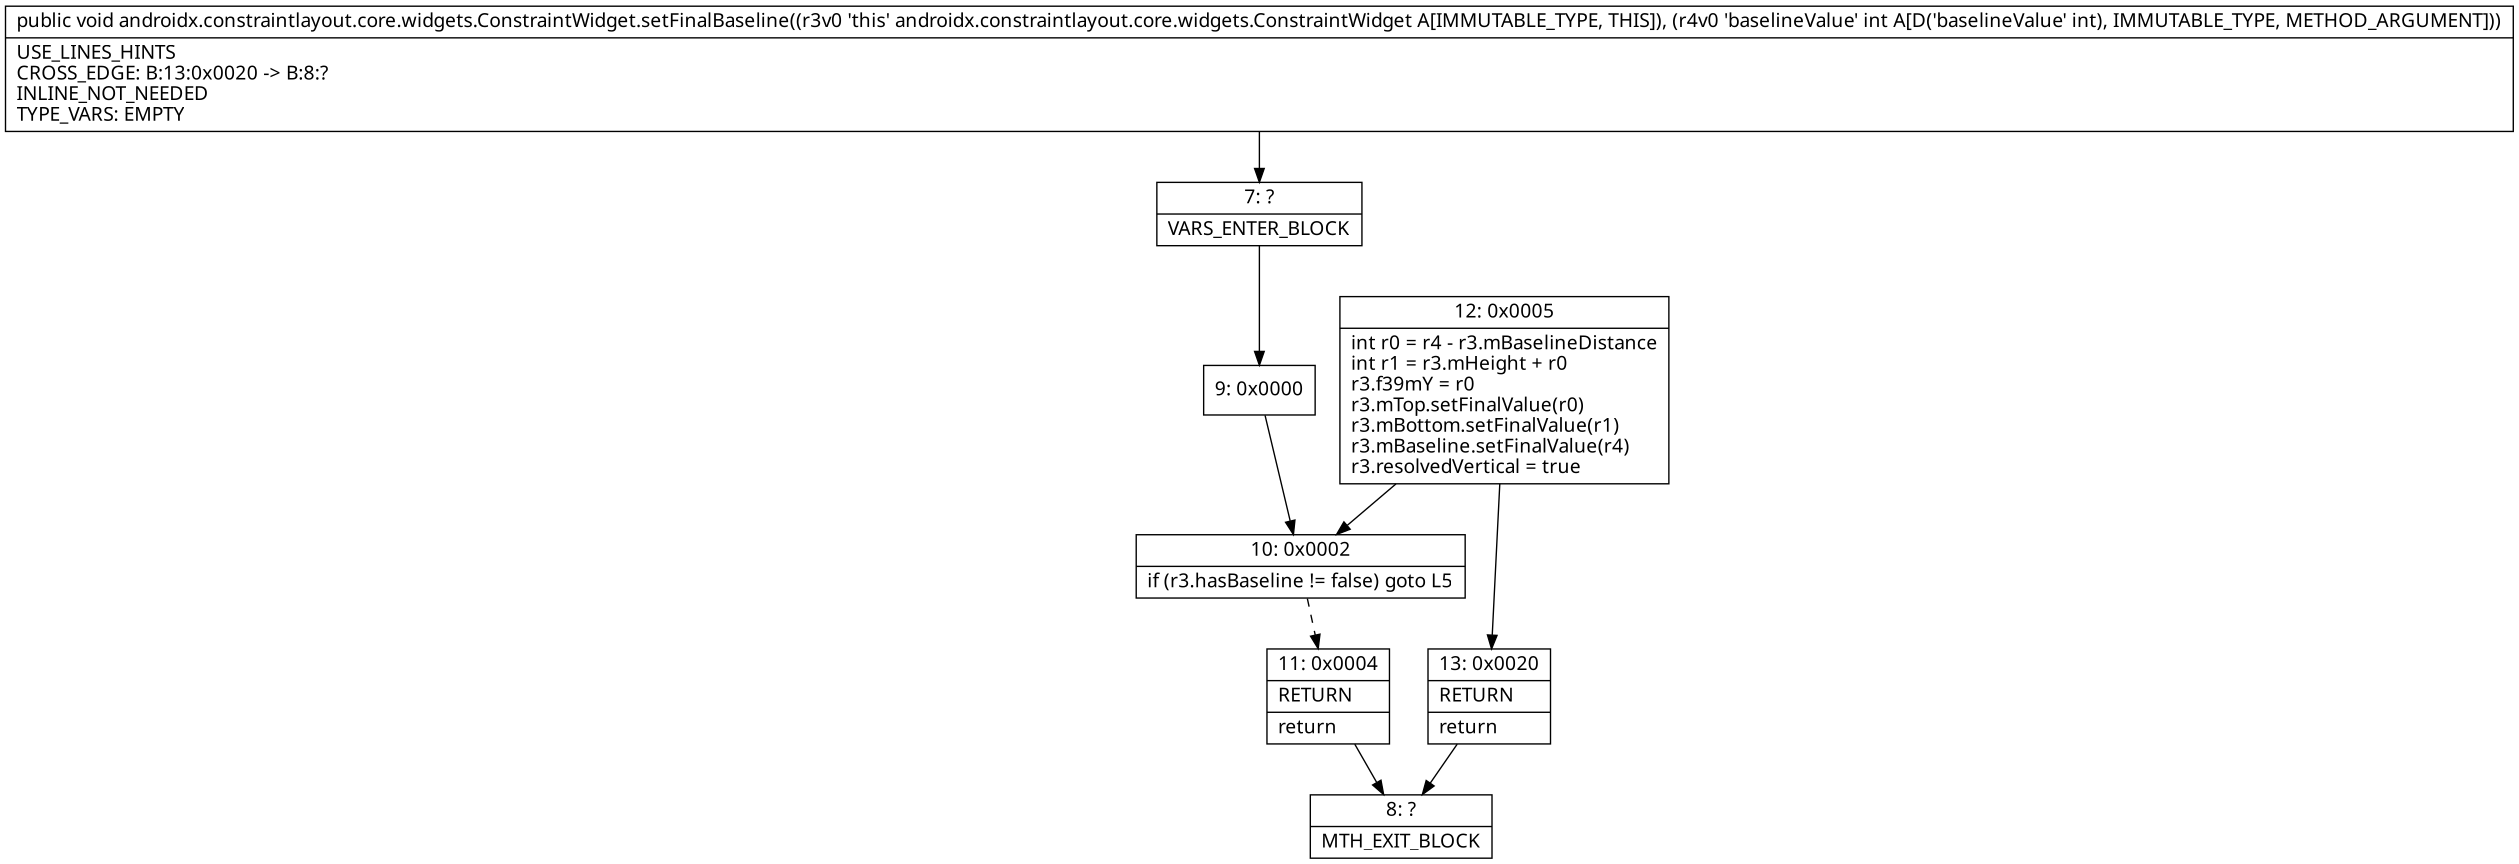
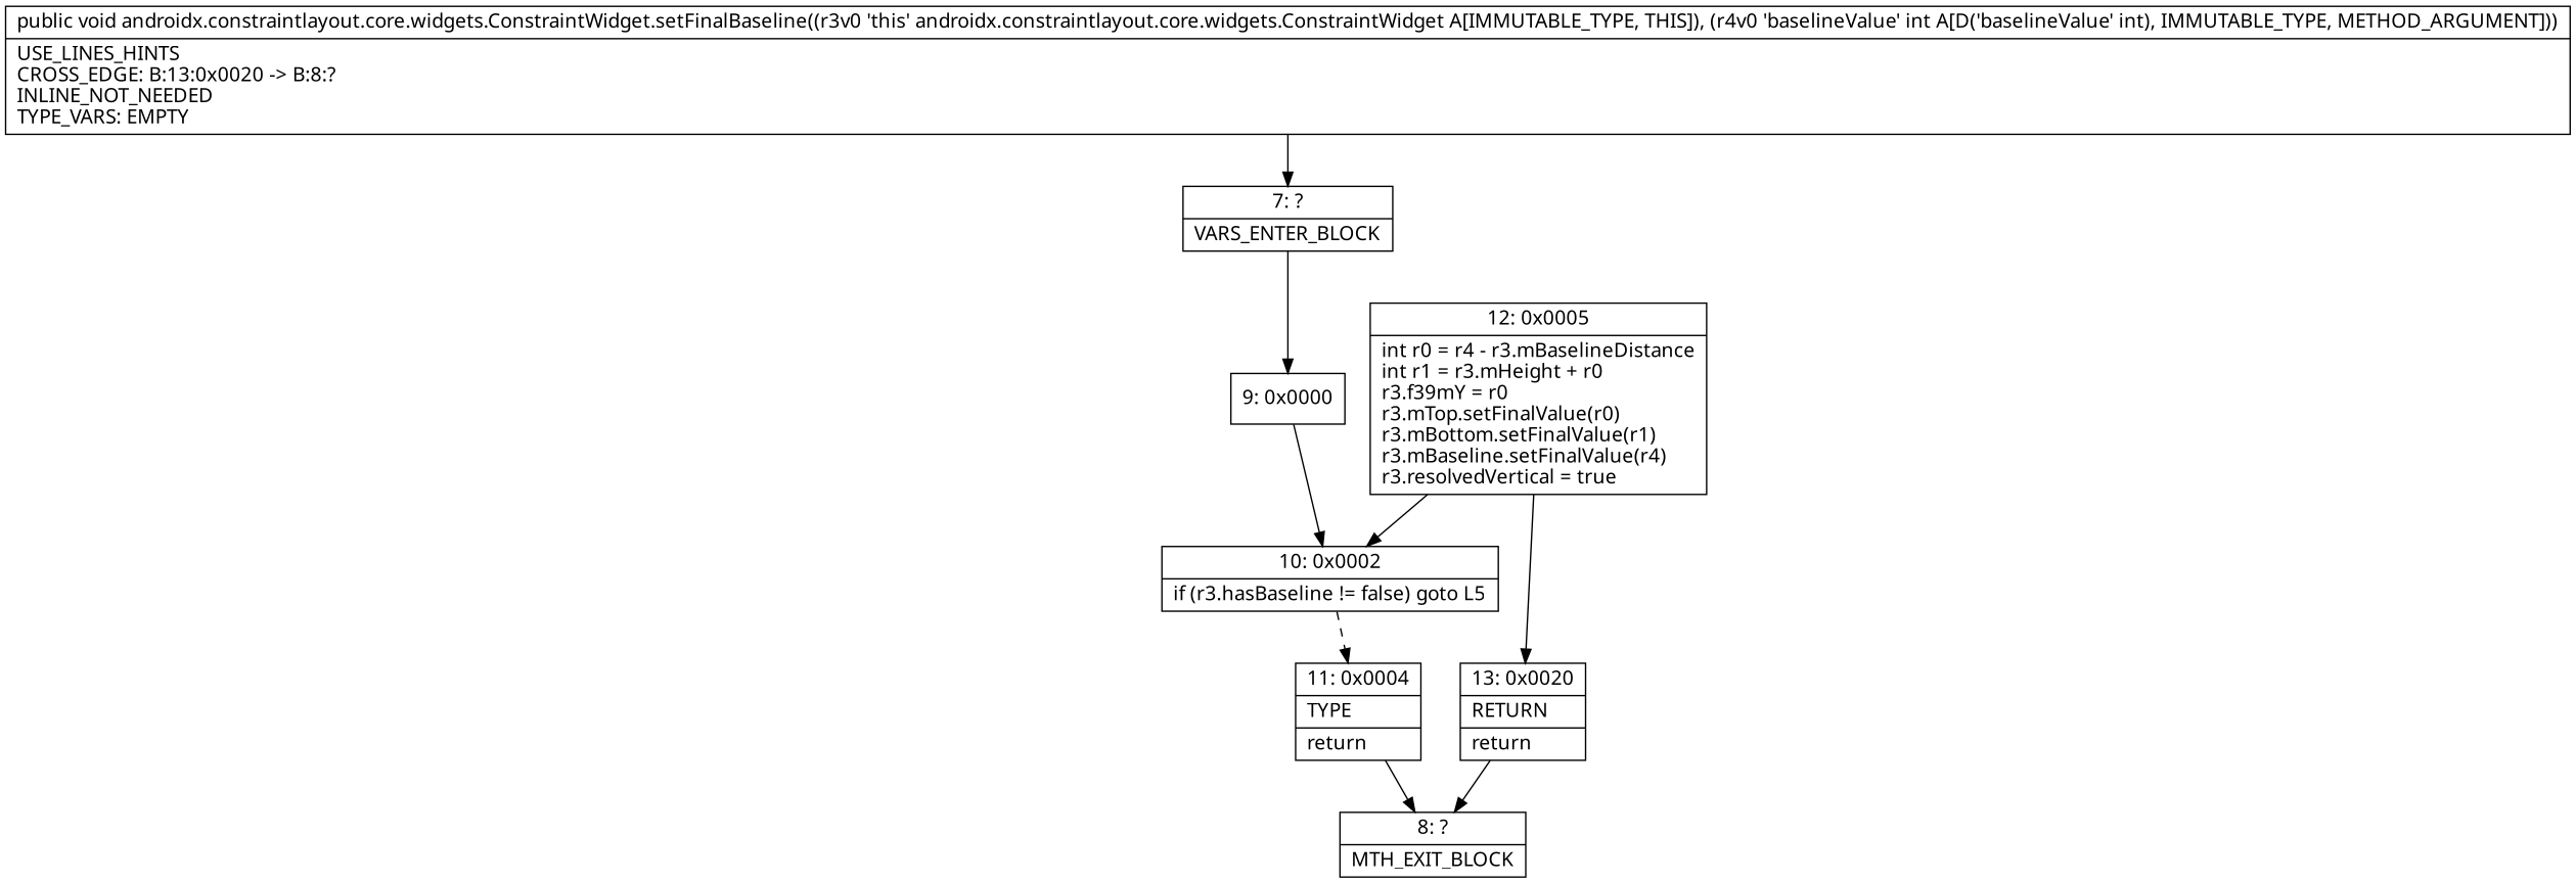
  digraph {
    fontname="Noto Sans"
    node [fontname="Noto Sans" shape=record]
    edge [fontname="Noto Sans"]
    n1 [label="{7\:\ ?|VARS_ENTER_BLOCK\l}"]
    n2 [label="{9\:\ 0x0000}"]
    n3 [label="{10\:\ 0x0002|if (r3.hasBaseline != false) goto L5\l}"]
-   n4 [label="{11\:\ 0x0004|RETURN\l|return\l}"]
+   n4 [label="{11\:\ 0x0004|TYPE\l|return\l}"]
    n5 [label="{8\:\ ?|MTH_EXIT_BLOCK\l}"]
    n6 [label="{12\:\ 0x0005|int r0 = r4 \- r3.mBaselineDistance\lint r1 = r3.mHeight + r0\lr3.f39mY = r0\lr3.mTop.setFinalValue(r0)\lr3.mBottom.setFinalValue(r1)\lr3.mBaseline.setFinalValue(r4)\lr3.resolvedVertical = true\l}"]
    n7 [label="{13\:\ 0x0020|RETURN\l|return\l}"]
    n8 [label="{public void androidx.constraintlayout.core.widgets.ConstraintWidget.setFinalBaseline((r3v0 'this' androidx.constraintlayout.core.widgets.ConstraintWidget A[IMMUTABLE_TYPE, THIS]), (r4v0 'baselineValue' int A[D('baselineValue' int), IMMUTABLE_TYPE, METHOD_ARGUMENT]))  | USE_LINES_HINTS\lCROSS_EDGE: B:13:0x0020 \-\> B:8:?\lINLINE_NOT_NEEDED\lTYPE_VARS: EMPTY\l}"]
    n1 -> n2
    n2 -> n3
    n3 -> n4 [style=dashed]
    n4 -> n5
    n6 -> n3
    n6 -> n7
    n7 -> n5
    n8 -> n1
  }
